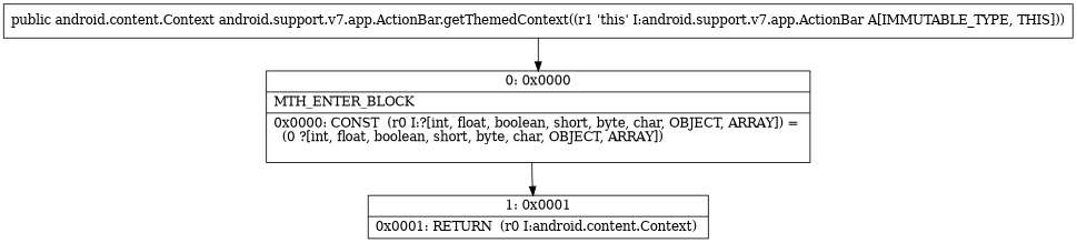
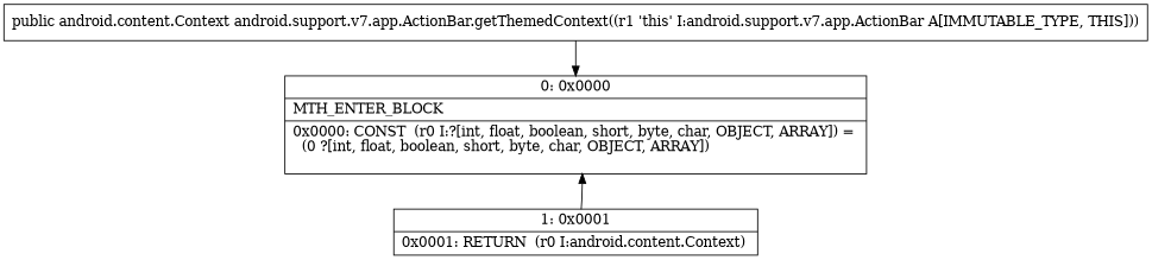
  digraph {
    node [shape=record]
    n1 [label="{0\:\ 0x0000|MTH_ENTER_BLOCK\l|0x0000: CONST  (r0 I:?[int, float, boolean, short, byte, char, OBJECT, ARRAY]) = \l  (0 ?[int, float, boolean, short, byte, char, OBJECT, ARRAY])\l \l}"]
    n2 [label="{1\:\ 0x0001|0x0001: RETURN  (r0 I:android.content.Context) \l}"]
    n3 [label="{public android.content.Context android.support.v7.app.ActionBar.getThemedContext((r1 'this' I:android.support.v7.app.ActionBar A[IMMUTABLE_TYPE, THIS])) }"]
-   n1 -> n2
+   n2 -> n1
    n3 -> n1
  }
